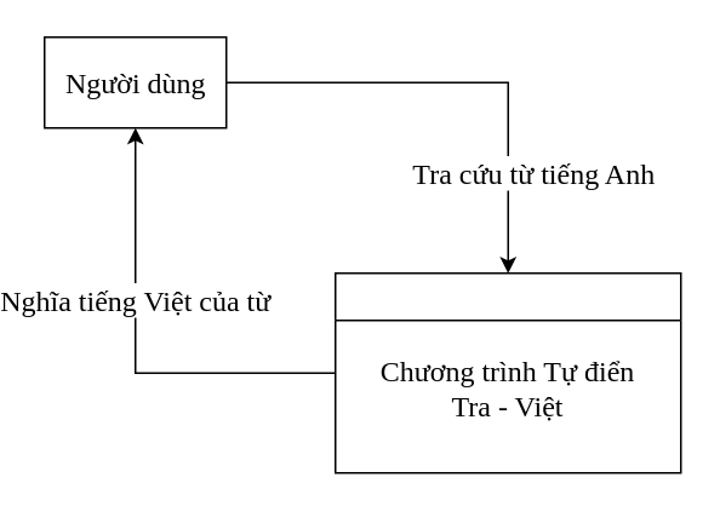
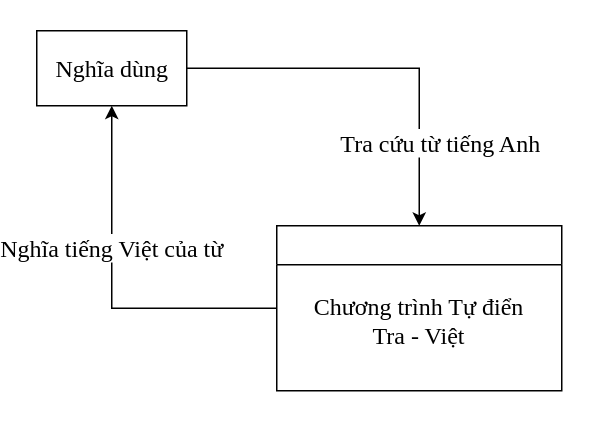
  <mxCell id="0" />
  <mxCell id="1" parent="0" />
  <mxCell id="2" value="Nghĩa tiếng Việt của từ" style="edgeStyle=orthogonalEdgeStyle;rounded=0;orthogonalLoop=1;jettySize=auto;html=1;entryX=0.5;entryY=1;entryDx=0;entryDy=0;fontFamily=Times New Roman;fontSize=16;" edge="1" parent="1" source="5" target="4"><mxGeometry x="-0.064" y="-35" relative="1" as="geometry"><mxPoint x="-35" y="-35" as="offset" /></mxGeometry></mxCell>
  <mxCell id="3" value="Tra cứu từ tiếng Anh" style="edgeStyle=orthogonalEdgeStyle;rounded=0;orthogonalLoop=1;jettySize=auto;html=1;entryX=0.5;entryY=0;entryDx=0;entryDy=0;fontFamily=Times New Roman;fontSize=16;" edge="1" parent="1" source="4" target="5"><mxGeometry x="0.106" y="-25" relative="1" as="geometry"><mxPoint x="25" y="25" as="offset" /></mxGeometry></mxCell>
- <mxCell id="4" value="Người dùng" style="html=1;dashed=0;whitespace=wrap;fontFamily=Times New Roman;fontSize=16;" vertex="1" parent="1"><mxGeometry x="20" y="20" width="100" height="50" as="geometry" /></mxCell>
+ <mxCell id="4" value="Nghĩa dùng" style="html=1;dashed=0;whitespace=wrap;fontFamily=Times New Roman;fontSize=16;" vertex="1" parent="1"><mxGeometry x="20" y="20" width="100" height="50" as="geometry" /></mxCell>
  <mxCell id="5" value="&#10;&#10;Chương trình Tự điển&#10;Tra - Việt" style="swimlane;fontStyle=0;childLayout=stackLayout;horizontal=1;startSize=26;fillColor=#ffffff;horizontalStack=0;resizeParent=1;resizeParentMax=0;resizeLast=0;collapsible=0;marginBottom=0;swimlaneFillColor=#ffffff;fontFamily=Times New Roman;fontSize=16;verticalAlign=top;" vertex="1" parent="1"><mxGeometry x="180" y="150" width="190" height="110" as="geometry" /></mxCell>
